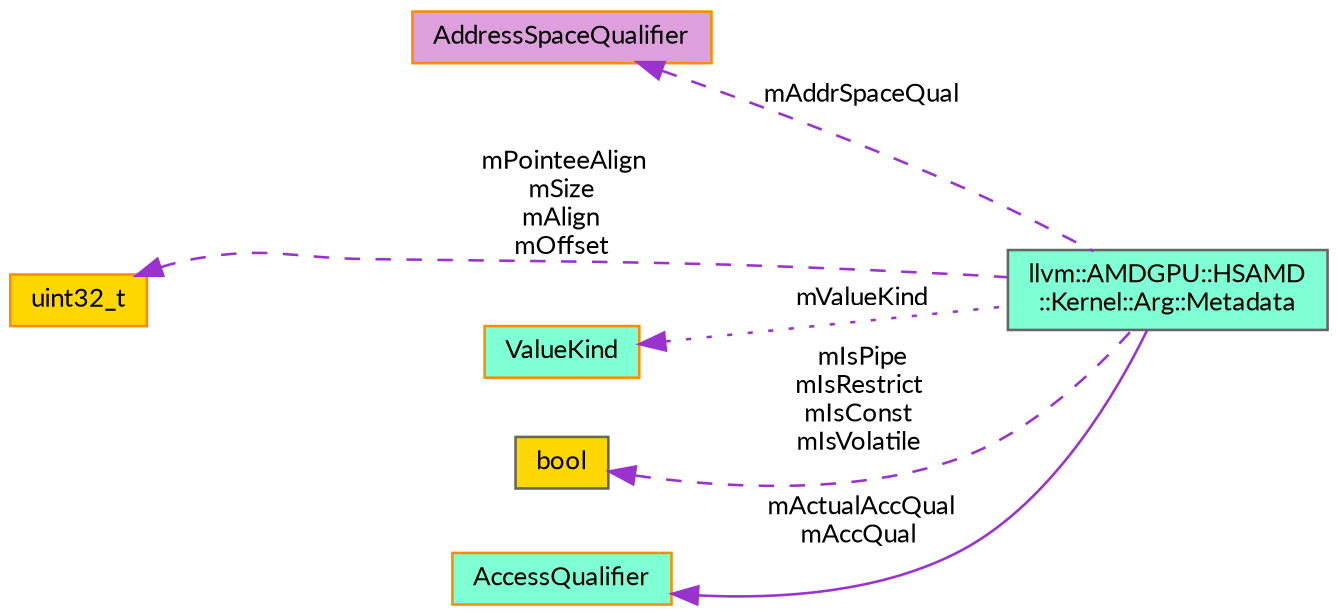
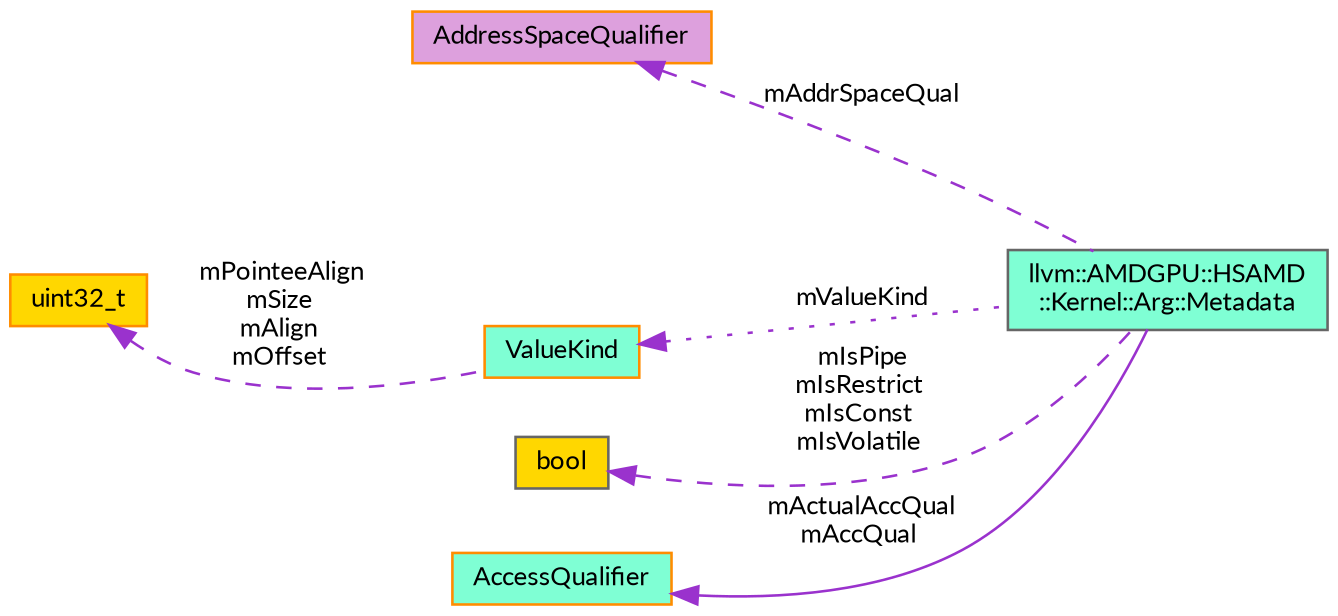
  digraph {
    fontname=Lato
    rankdir=LR
    node [color=darkorange fillcolor=aquamarine fontname=Lato fontsize=10 shape=record style=filled]
    edge [color=darkorchid3 dir=back fontname=Lato fontsize=10 labelfontname=Helvetica labelfontsize=10 style=dashed]
    n1 [color=gray40 fontcolor=black height=0.2 label="llvm::AMDGPU::HSAMD\l::Kernel::Arg::Metadata" width=0.4]
    n2 [fillcolor=plum height=0.2 label=AddressSpaceQualifier width=0.4]
    n3 [fillcolor=gold height=0.2 label=uint32_t width=0.4]
    n4 [color=gray40 fillcolor=gold height=0.2 label=bool width=0.4]
    n5 [height=0.2 label=AccessQualifier width=0.4]
    n6 [height=0.2 label=ValueKind width=0.4]
    n2 -> n1 [label=" mAddrSpaceQual"]
-   n3 -> n1 [label=" mPointeeAlign\nmSize\nmAlign\nmOffset"]
+   n3 -> n6 [label=" mPointeeAlign\nmSize\nmAlign\nmOffset"]
    n4 -> n1 [label=" mIsPipe\nmIsRestrict\nmIsConst\nmIsVolatile"]
    n5 -> n1 [label=" mActualAccQual\nmAccQual" style=solid]
    n6 -> n1 [label=" mValueKind" style=dotted]
  }
